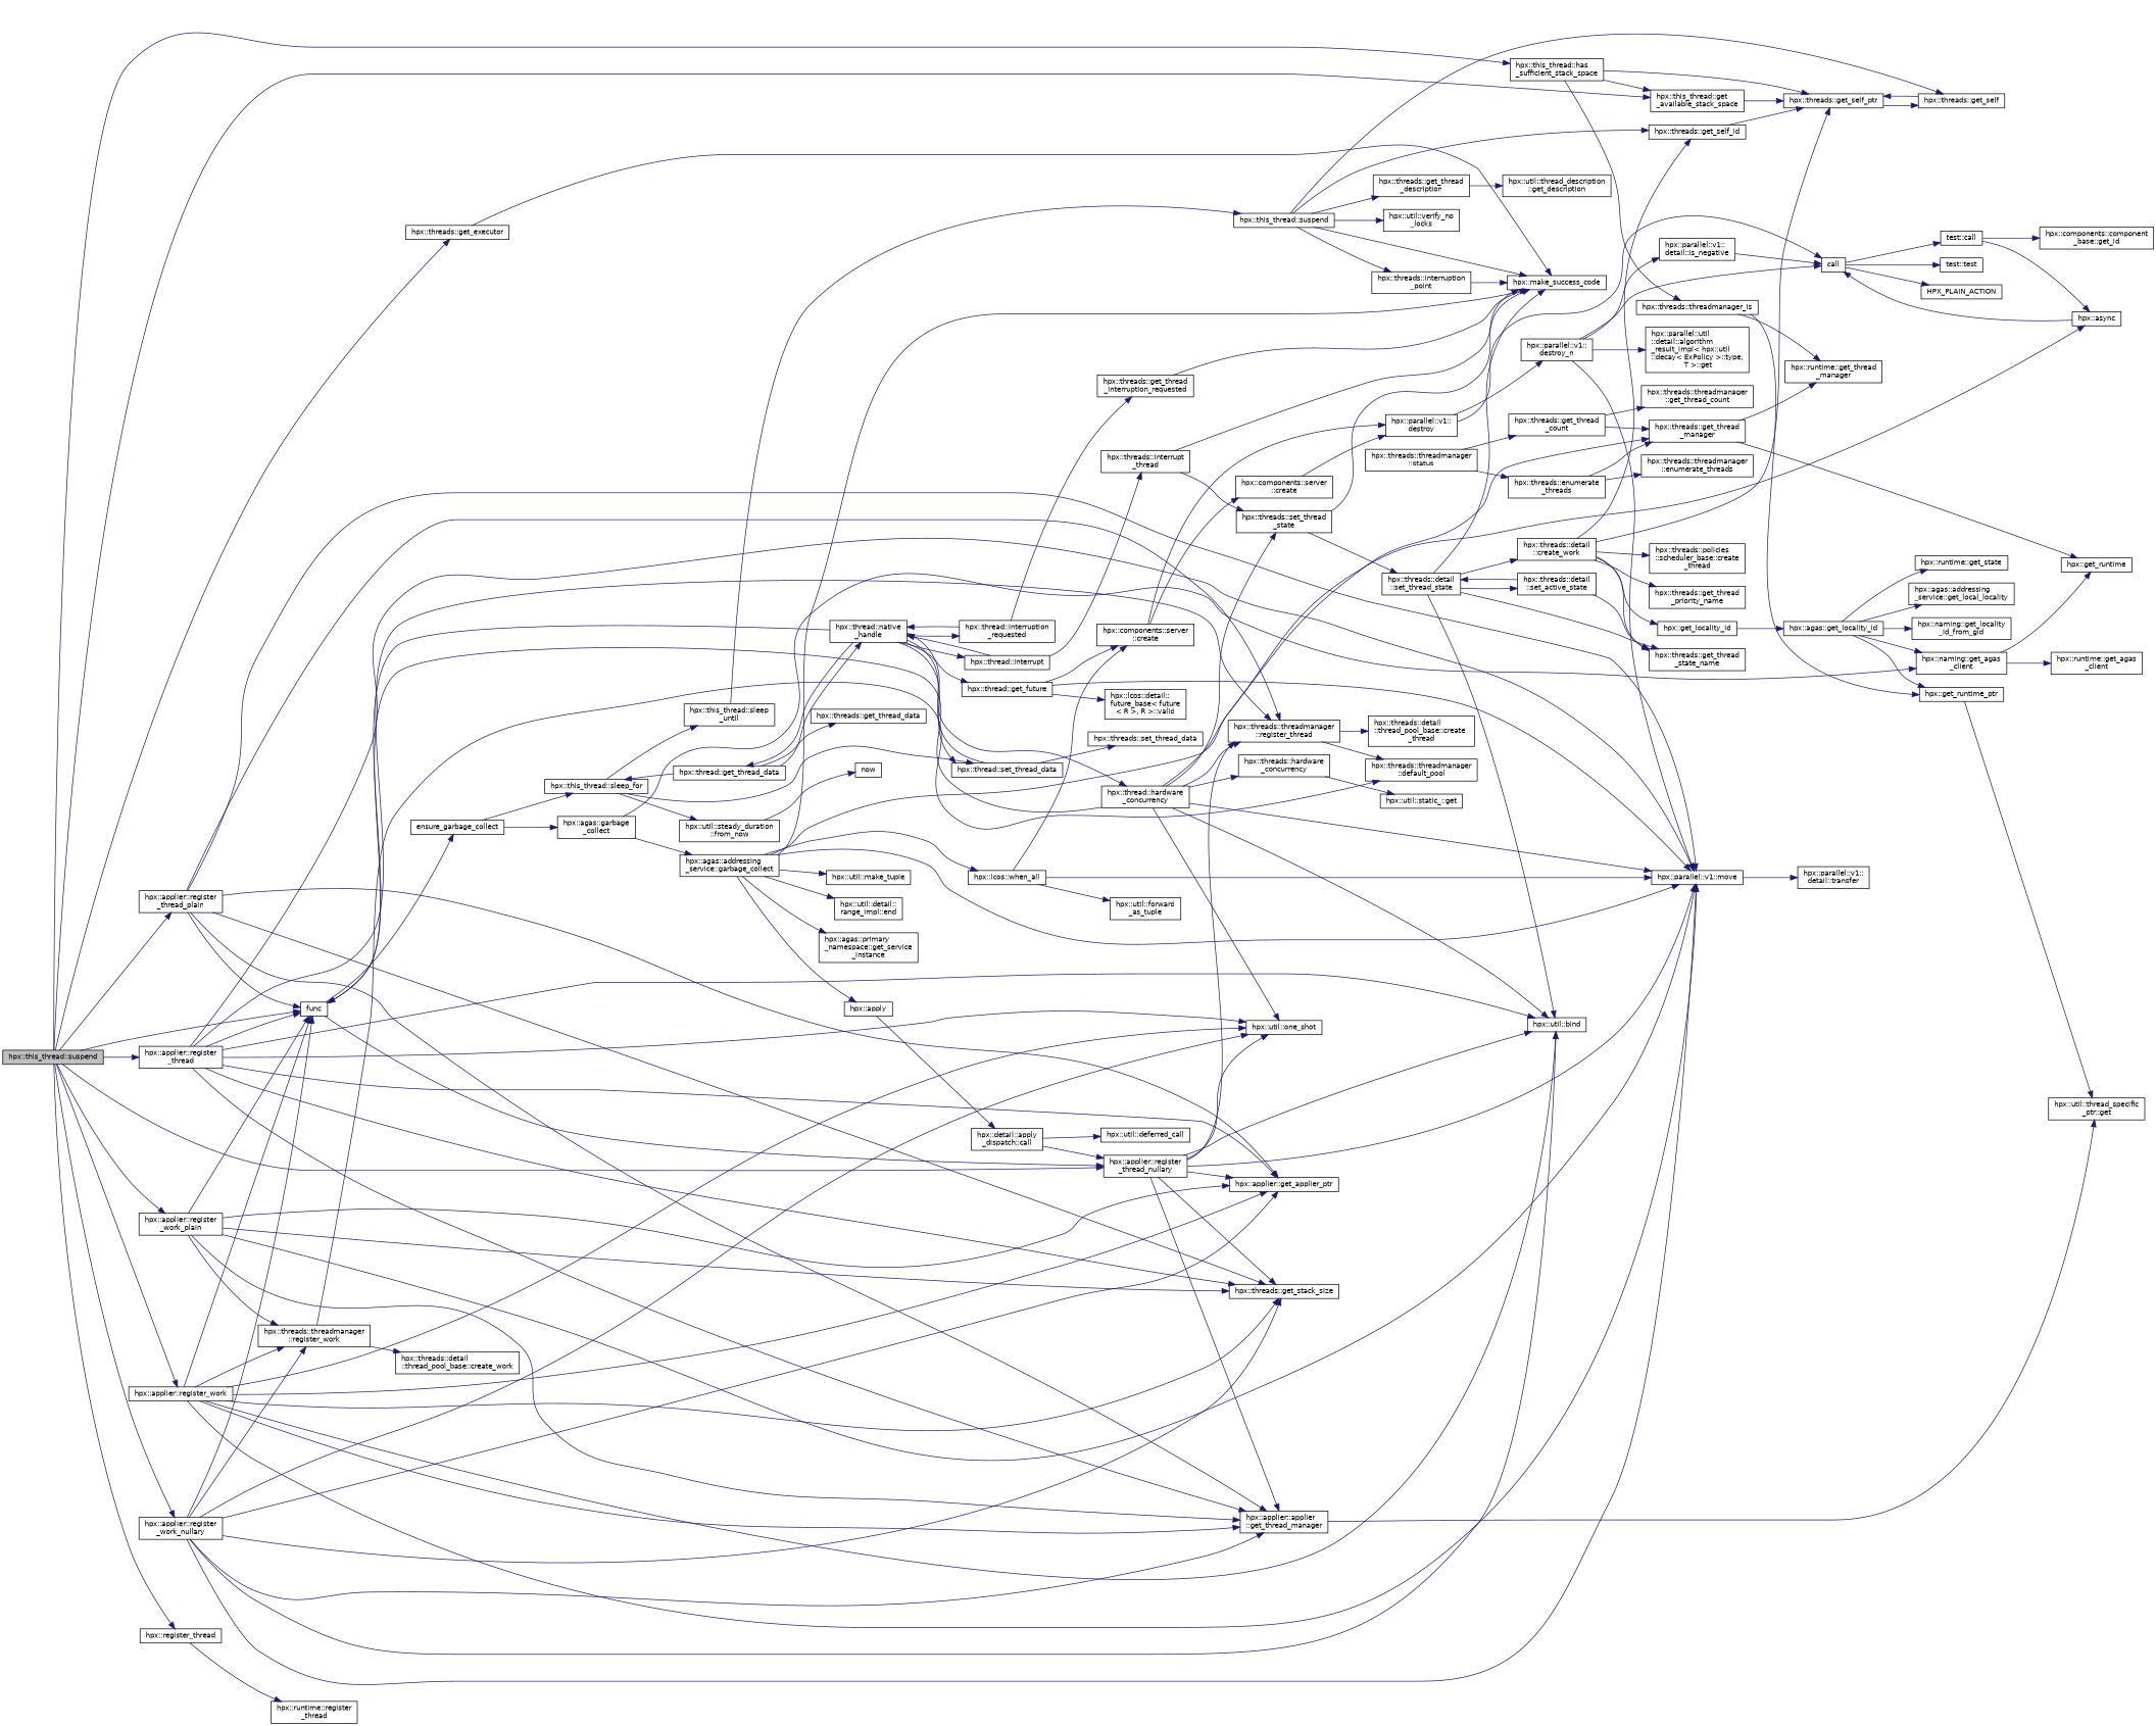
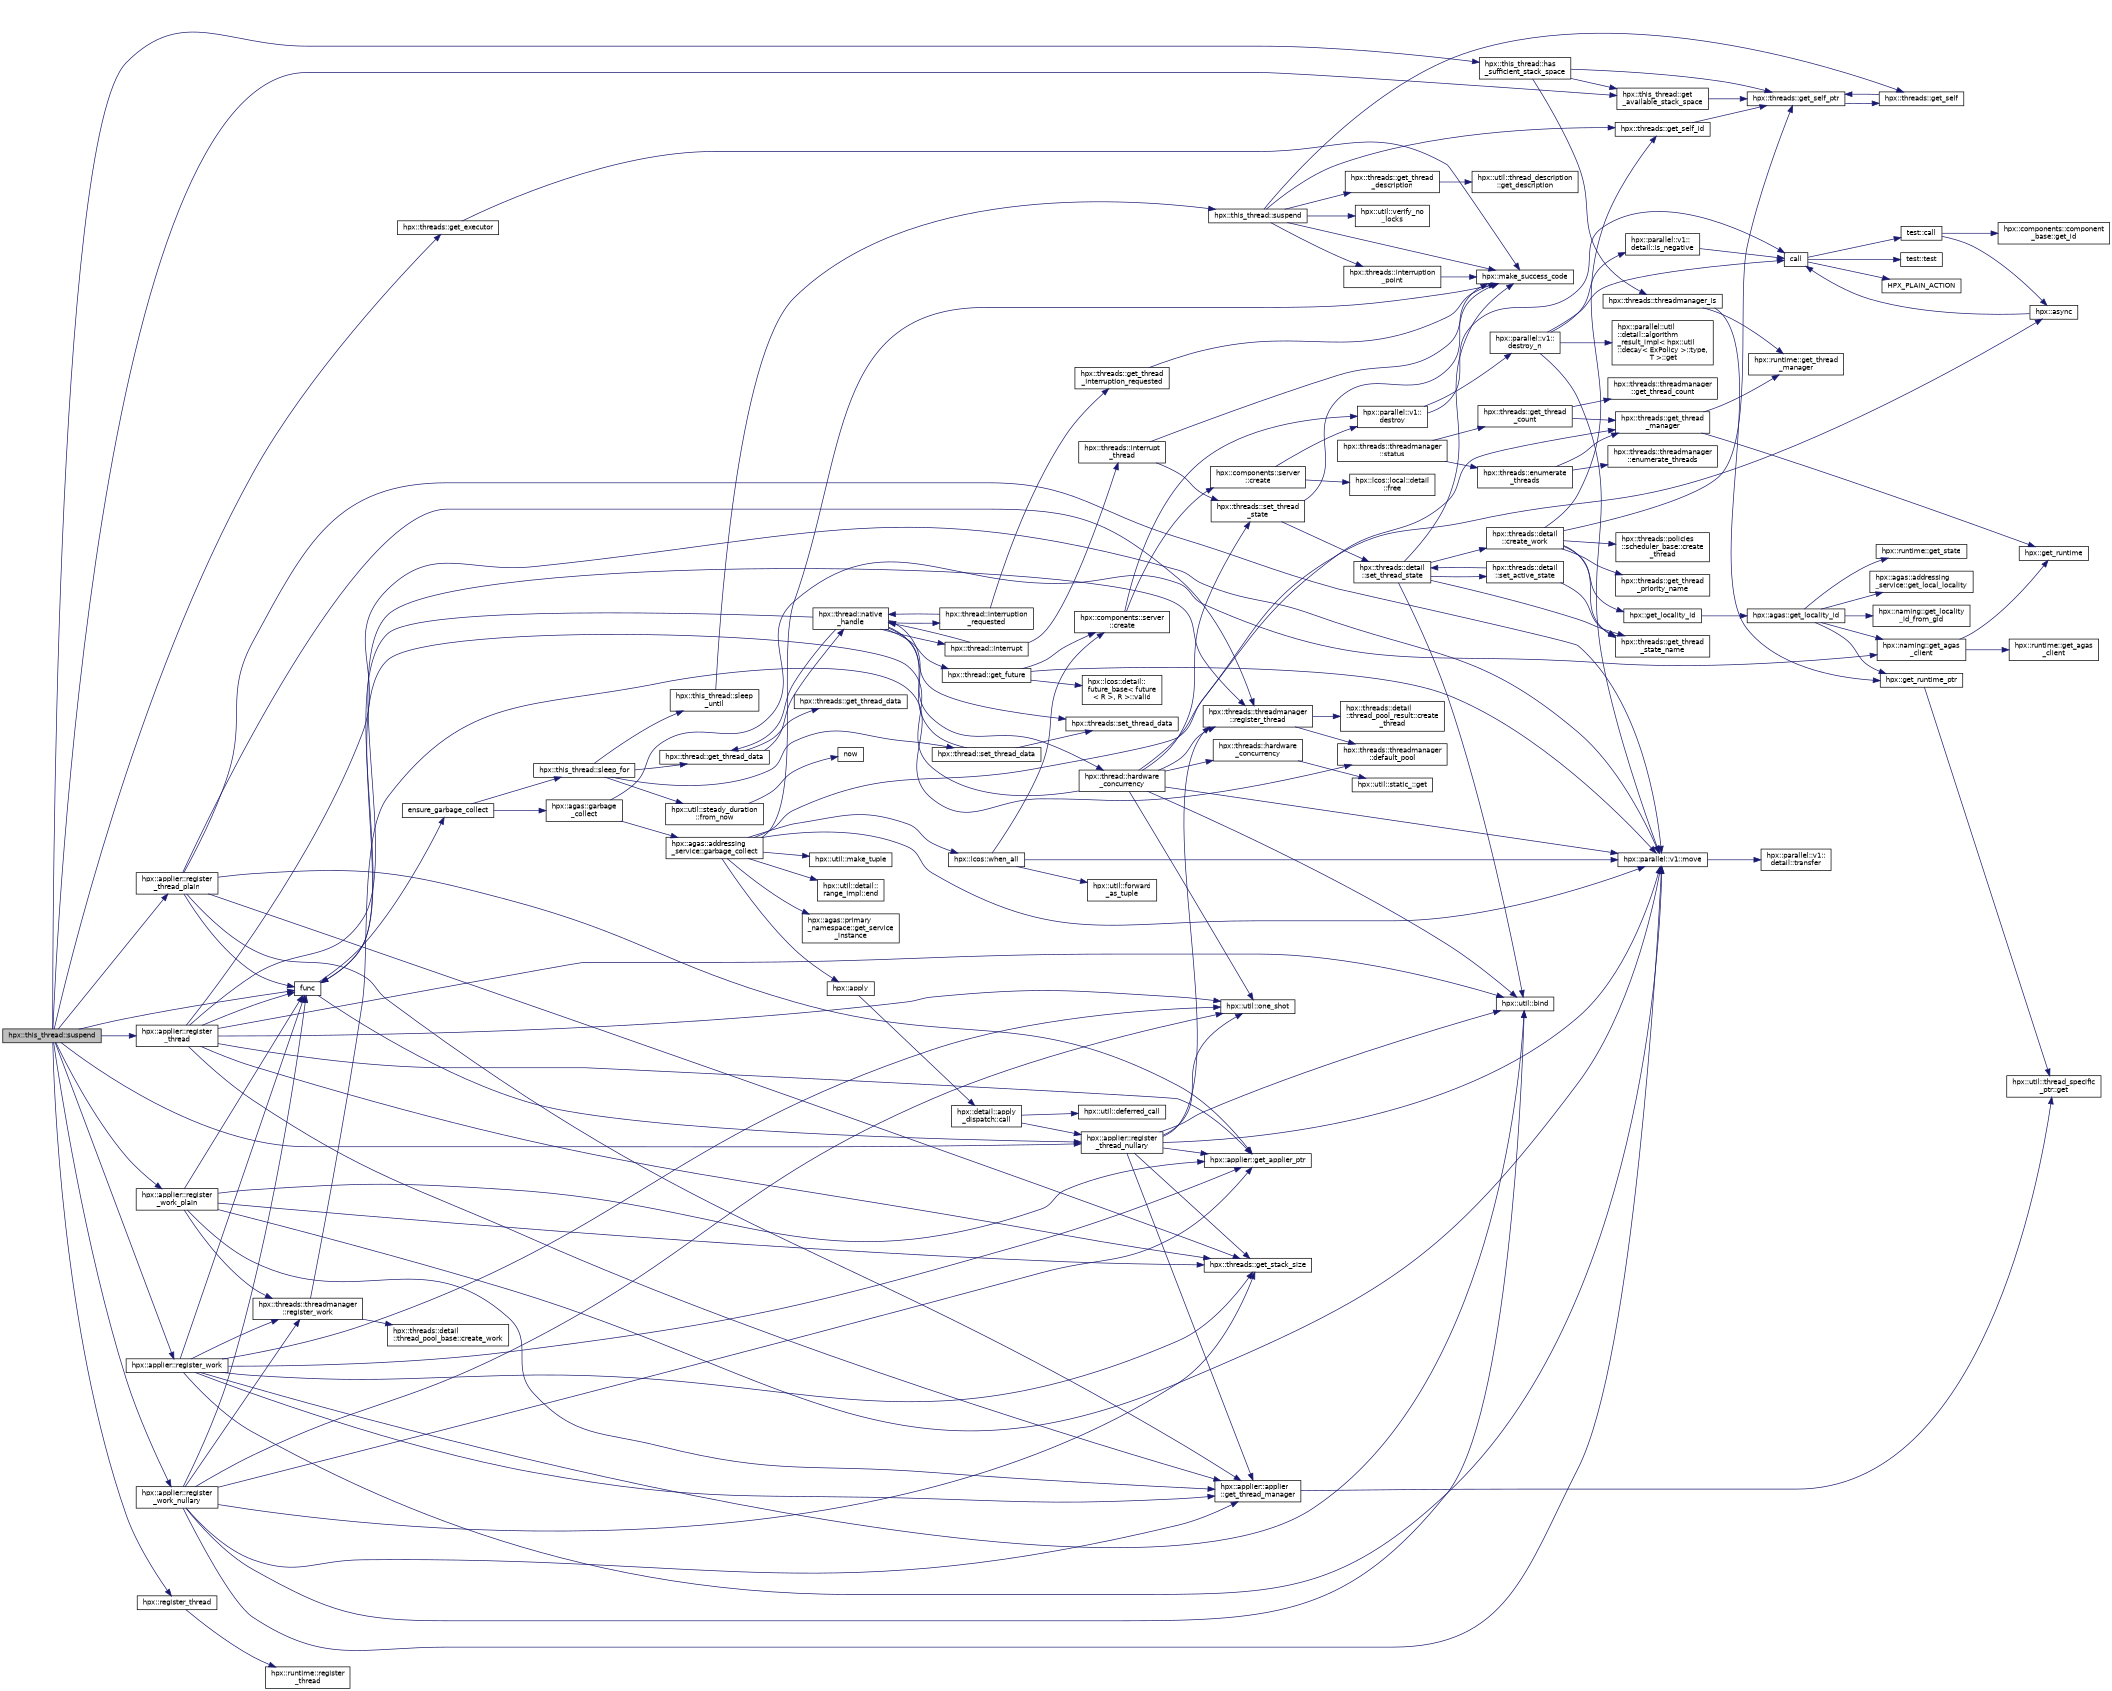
  digraph {
    rankdir=LR
    node [color=black fillcolor=white fontname=Helvetica fontsize=10 shape=record style=filled]
    edge [color=midnightblue fontname=Helvetica fontsize=10 labelfontname=Helvetica labelfontsize=10 style=solid]
    n1 [fillcolor=grey75 fontcolor=black height=0.2 label="hpx::this_thread::suspend" width=0.4]
    n2 [height=0.2 label="hpx::threads::get_executor" width=0.4]
    n3 [height=0.2 label="hpx::this_thread::get\l_available_stack_space" width=0.4]
    n4 [height=0.2 label="hpx::this_thread::has\l_sufficient_stack_space" width=0.4]
    n5 [height=0.2 label="hpx::applier::register\l_thread_plain" width=0.4]
    n6 [height=0.2 label=func width=0.4]
    n7 [height=0.2 label="hpx::applier::register\l_thread_nullary" width=0.4]
    n8 [height=0.2 label="hpx::register_thread" width=0.4]
    n9 [height=0.2 label="hpx::applier::register\l_work_plain" width=0.4]
    n10 [height=0.2 label="hpx::applier::register_work" width=0.4]
    n11 [height=0.2 label="hpx::applier::register\l_work_nullary" width=0.4]
    n12 [height=0.2 label="hpx::applier::register\l_thread" width=0.4]
    n13 [height=0.2 label="hpx::make_success_code" width=0.4]
    n14 [height=0.2 label="hpx::threads::get_self_ptr" width=0.4]
    n15 [height=0.2 label="hpx::threads::threadmanager_is" width=0.4]
    n16 [height=0.2 label="hpx::applier::get_applier_ptr" width=0.4]
    n17 [height=0.2 label="hpx::parallel::v1::move" width=0.4]
    n18 [height=0.2 label="hpx::threads::threadmanager\l::register_thread" width=0.4]
    n19 [height=0.2 label="hpx::threads::get_stack_size" width=0.4]
    n20 [height=0.2 label="hpx::applier::applier\l::get_thread_manager" width=0.4]
    n21 [height=0.2 label=ensure_garbage_collect width=0.4]
    n22 [height=0.2 label="hpx::util::bind" width=0.4]
    n23 [height=0.2 label="hpx::util::one_shot" width=0.4]
    n24 [height=0.2 label="hpx::runtime::register\l_thread" width=0.4]
    n25 [height=0.2 label="hpx::threads::threadmanager\l::register_work" width=0.4]
    n26 [height=0.2 label="hpx::threads::get_self" width=0.4]
    n27 [height=0.2 label="hpx::get_runtime_ptr" width=0.4]
    n28 [height=0.2 label="hpx::runtime::get_thread\l_manager" width=0.4]
    n29 [height=0.2 label="hpx::util::thread_specific\l_ptr::get" width=0.4]
    n30 [height=0.2 label="hpx::threads::threadmanager\l::status" width=0.4]
    n31 [height=0.2 label="hpx::threads::get_thread\l_count" width=0.4]
    n32 [height=0.2 label="hpx::threads::enumerate\l_threads" width=0.4]
    n33 [height=0.2 label="hpx::threads::get_thread\l_manager" width=0.4]
    n34 [height=0.2 label="hpx::threads::threadmanager\l::get_thread_count" width=0.4]
    n35 [height=0.2 label="hpx::threads::threadmanager\l::enumerate_threads" width=0.4]
    n36 [height=0.2 label="hpx::get_runtime" width=0.4]
    n37 [height=0.2 label="hpx::parallel::v1::\ldetail::transfer" width=0.4]
    n38 [height=0.2 label="hpx::threads::threadmanager\l::default_pool" width=0.4]
-   n39 [height=0.2 label="hpx::threads::detail\l::thread_pool_base::create\l_thread" width=0.4]
+   n39 [height=0.2 label="hpx::threads::detail\l::thread_pool_result::create\l_thread" width=0.4]
    n40 [height=0.2 label="hpx::this_thread::sleep_for" width=0.4]
    n41 [height=0.2 label="hpx::agas::garbage\l_collect" width=0.4]
    n42 [height=0.2 label="hpx::this_thread::sleep\l_until" width=0.4]
    n43 [height=0.2 label="hpx::util::steady_duration\l::from_now" width=0.4]
    n44 [height=0.2 label="hpx::thread::get_thread_data" width=0.4]
    n45 [height=0.2 label="hpx::thread::set_thread_data" width=0.4]
    n46 [height=0.2 label="hpx::naming::get_agas\l_client" width=0.4]
    n47 [height=0.2 label="hpx::agas::addressing\l_service::garbage_collect" width=0.4]
    n48 [height=0.2 label="hpx::this_thread::suspend" width=0.4]
    n49 [height=0.2 label=now width=0.4]
    n50 [height=0.2 label="hpx::threads::get_thread_data" width=0.4]
    n51 [height=0.2 label="hpx::thread::native\l_handle" width=0.4]
    n52 [height=0.2 label="hpx::threads::set_thread_data" width=0.4]
    n53 [height=0.2 label="hpx::threads::get_self_id" width=0.4]
    n54 [height=0.2 label="hpx::threads::interruption\l_point" width=0.4]
    n55 [height=0.2 label="hpx::util::verify_no\l_locks" width=0.4]
    n56 [height=0.2 label="hpx::threads::get_thread\l_description" width=0.4]
    n57 [height=0.2 label="hpx::util::thread_description\l::get_description" width=0.4]
    n58 [height=0.2 label="hpx::thread::hardware\l_concurrency" width=0.4]
    n59 [height=0.2 label="hpx::thread::interrupt" width=0.4]
    n60 [height=0.2 label="hpx::thread::interruption\l_requested" width=0.4]
    n61 [height=0.2 label="hpx::thread::get_future" width=0.4]
    n62 [height=0.2 label="hpx::threads::hardware\l_concurrency" width=0.4]
    n63 [height=0.2 label="hpx::threads::set_thread\l_state" width=0.4]
    n64 [height=0.2 label="hpx::threads::interrupt\l_thread" width=0.4]
    n65 [height=0.2 label="hpx::threads::get_thread\l_interruption_requested" width=0.4]
    n66 [height=0.2 label="hpx::lcos::detail::\lfuture_base\< future\l\< R \>, R \>::valid" width=0.4]
    n67 [height=0.2 label="hpx::components::server\l::create" width=0.4]
    n68 [height=0.2 label="hpx::util::static_::get" width=0.4]
    n69 [height=0.2 label="hpx::threads::detail\l::set_thread_state" width=0.4]
    n70 [height=0.2 label="hpx::threads::get_thread\l_state_name" width=0.4]
    n71 [height=0.2 label="hpx::threads::detail\l::set_active_state" width=0.4]
    n72 [height=0.2 label="hpx::threads::detail\l::create_work" width=0.4]
    n73 [height=0.2 label="hpx::threads::get_thread\l_priority_name" width=0.4]
    n74 [height=0.2 label="hpx::get_locality_id" width=0.4]
    n75 [height=0.2 label="hpx::threads::policies\l::scheduler_base::create\l_thread" width=0.4]
    n76 [height=0.2 label="hpx::agas::get_locality_id" width=0.4]
    n77 [height=0.2 label="hpx::runtime::get_state" width=0.4]
    n78 [height=0.2 label="hpx::agas::addressing\l_service::get_local_locality" width=0.4]
    n79 [height=0.2 label="hpx::naming::get_locality\l_id_from_gid" width=0.4]
    n80 [height=0.2 label="hpx::runtime::get_agas\l_client" width=0.4]
    n81 [height=0.2 label="hpx::components::server\l::create" width=0.4]
    n82 [height=0.2 label="hpx::parallel::v1::\ldestroy" width=0.4]
+   n83 [height=0.2 label="hpx::lcos::local::detail\l::free" width=0.4]
    n84 [height=0.2 label=call width=0.4]
    n85 [height=0.2 label="hpx::parallel::v1::\ldestroy_n" width=0.4]
    n86 [height=0.2 label="test::test" width=0.4]
    n87 [height=0.2 label=HPX_PLAIN_ACTION width=0.4]
    n88 [height=0.2 label="test::call" width=0.4]
    n89 [height=0.2 label="hpx::parallel::v1::\ldetail::is_negative" width=0.4]
    n90 [height=0.2 label="hpx::parallel::util\l::detail::algorithm\l_result_impl\< hpx::util\l::decay\< ExPolicy \>::type,\l T \>::get" width=0.4]
    n91 [height=0.2 label="hpx::async" width=0.4]
    n92 [height=0.2 label="hpx::components::component\l_base::get_id" width=0.4]
    n93 [height=0.2 label="hpx::agas::primary\l_namespace::get_service\l_instance" width=0.4]
    n94 [height=0.2 label="hpx::util::make_tuple" width=0.4]
    n95 [height=0.2 label="hpx::util::detail::\lrange_impl::end" width=0.4]
    n96 [height=0.2 label="hpx::apply" width=0.4]
    n97 [height=0.2 label="hpx::lcos::when_all" width=0.4]
    n98 [height=0.2 label="hpx::detail::apply\l_dispatch::call" width=0.4]
    n99 [height=0.2 label="hpx::util::forward\l_as_tuple" width=0.4]
    n100 [height=0.2 label="hpx::util::deferred_call" width=0.4]
    n101 [height=0.2 label="hpx::threads::detail\l::thread_pool_base::create_work" width=0.4]
    n1 -> n2
    n1 -> n3
    n1 -> n4
    n1 -> n5
    n1 -> n6
    n1 -> n7
    n1 -> n8
    n1 -> n9
    n1 -> n10
    n1 -> n11
    n1 -> n12
    n2 -> n13
    n3 -> n14
    n4 -> n3
    n4 -> n14
    n4 -> n15
    n5 -> n6
    n5 -> n16
    n5 -> n17
    n5 -> n18
    n5 -> n19
    n5 -> n20
    n6 -> n7
    n6 -> n21
    n7 -> n16
    n7 -> n17
    n7 -> n18
    n7 -> n19
    n7 -> n20
    n7 -> n22
    n7 -> n23
    n8 -> n24
    n9 -> n6
    n9 -> n16
    n9 -> n17
    n9 -> n19
    n9 -> n20
    n9 -> n25
    n10 -> n6
    n10 -> n16
    n10 -> n17
    n10 -> n19
    n10 -> n20
    n10 -> n22
    n10 -> n23
    n10 -> n25
    n11 -> n6
    n11 -> n16
    n11 -> n17
    n11 -> n19
    n11 -> n20
    n11 -> n22
    n11 -> n23
    n11 -> n25
    n12 -> n6
    n12 -> n16
    n12 -> n17
    n12 -> n18
    n12 -> n19
    n12 -> n20
    n12 -> n22
    n12 -> n23
    n14 -> n26
    n15 -> n27
    n15 -> n28
    n17 -> n37
    n18 -> n38
    n18 -> n39
    n20 -> n29
    n21 -> n40
    n21 -> n41
    n25 -> n38
    n25 -> n101
    n26 -> n14
    n27 -> n29
    n30 -> n31
    n30 -> n32
    n31 -> n33
    n31 -> n34
    n32 -> n33
    n32 -> n35
    n33 -> n28
    n33 -> n36
    n40 -> n42
    n40 -> n43
-   n44 -> n40
+   n40 -> n44
    n40 -> n45
    n41 -> n46
    n41 -> n47
    n42 -> n48
    n43 -> n49
    n44 -> n50
    n44 -> n51
    n45 -> n51
    n45 -> n52
    n46 -> n36
    n46 -> n80
    n47 -> n13
    n47 -> n17
    n47 -> n91
    n47 -> n93
    n47 -> n94
    n47 -> n95
    n47 -> n96
    n47 -> n97
    n48 -> n13
    n48 -> n26
    n48 -> n53
    n48 -> n54
    n48 -> n55
    n48 -> n56
    n51 -> n6
    n51 -> n44
-   n51 -> n45
+   n51 -> n52
    n51 -> n58
    n51 -> n59
    n51 -> n60
    n51 -> n61
    n53 -> n14
    n54 -> n13
    n56 -> n57
    n58 -> n6
    n58 -> n17
    n58 -> n18
    n58 -> n22
    n58 -> n23
    n58 -> n33
    n58 -> n62
    n58 -> n63
    n59 -> n51
    n59 -> n64
    n60 -> n51
    n60 -> n65
    n61 -> n17
    n61 -> n66
    n61 -> n67
    n62 -> n68
    n63 -> n13
    n63 -> n69
    n64 -> n13
    n64 -> n63
    n65 -> n13
    n67 -> n81
    n67 -> n82
    n69 -> n13
    n69 -> n22
    n69 -> n70
    n69 -> n71
    n69 -> n72
    n71 -> n69
    n71 -> n70
    n72 -> n14
    n72 -> n53
    n72 -> n70
    n72 -> n73
    n72 -> n74
    n72 -> n75
    n74 -> n76
    n76 -> n27
    n76 -> n46
    n76 -> n77
    n76 -> n78
    n76 -> n79
    n81 -> n82
+   n81 -> n83
    n82 -> n84
    n82 -> n85
    n84 -> n86
    n84 -> n87
    n84 -> n88
    n85 -> n17
    n85 -> n84
    n85 -> n89
    n85 -> n90
    n88 -> n91
    n88 -> n92
    n89 -> n84
    n91 -> n84
    n96 -> n98
    n97 -> n17
    n97 -> n67
    n97 -> n99
    n98 -> n7
    n98 -> n100
  }
